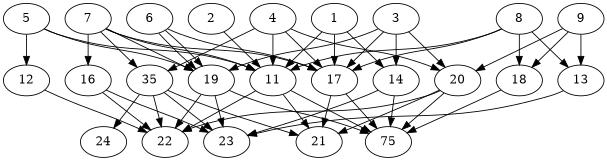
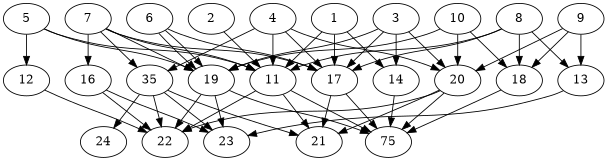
  digraph {
    node [alpha=0.19]
    1 [alpha=0.12 expect_size=31995904]
    11 [alpha=0.10 expect_size=40339456]
    14 [alpha=0.14 expect_size=26548224]
    17 [alpha=0.04 expect_size=33752064]
    21 [expect_size=13249536]
    22 [alpha=0.18 expect_size=36332544]
    n7 [alpha=0.00 expect_size=23016448 label=75]
    23 [alpha=0.18 expect_size=33609728]
    2 [alpha=0.15 expect_size=12513280]
    3 [alpha=0.07 expect_size=9809920]
    19 [alpha=0.01 expect_size=35463168]
    20 [alpha=0.04 expect_size=31574016]
    4 [alpha=0.15 expect_size=23289856]
    n14 [alpha=0.16 expect_size=15784960 label=35]
    24 [alpha=0.05 expect_size=36191232]
    5 [alpha=0.16 expect_size=22795264]
    12 [expect_size=22166528]
    6 [alpha=0.12 expect_size=27608064]
    7 [alpha=0.01 expect_size=44750848]
    16 [expect_size=5990400]
    8 [expect_size=6535168]
    13 [alpha=0.01 expect_size=10210304]
    18 [alpha=0.10 expect_size=37195776]
    9 [alpha=0.18 expect_size=12300288]
+   10 [alpha=0.12 expect_size=40732672]
    1 -> 11
    1 -> 14
    1 -> 17
    11 -> 21
    11 -> 22
    11 -> n7
    14 -> n7
-   14 -> 23
    17 -> 21
    17 -> n7
    2 -> 11
    3 -> 14
    3 -> 17
    3 -> 19
    3 -> 20
    19 -> 22
    19 -> n7
    19 -> 23
    20 -> 21
    20 -> 22
    20 -> n7
    4 -> 11
    4 -> 17
    4 -> 20
    4 -> n14
    n14 -> 21
    n14 -> 22
    n14 -> 23
    n14 -> 24
    5 -> 11
    5 -> 19
    5 -> 12
    12 -> 22
    6 -> 17
    6 -> 19
    6 -> 19
    7 -> 11
    7 -> 17
    7 -> 19
    7 -> n14
    7 -> 16
    16 -> 22
    16 -> 23
    8 -> 11
    8 -> 17
    8 -> 13
    8 -> 18
    13 -> 23
    18 -> n7
    9 -> 20
    9 -> 13
    9 -> 18
+   10 -> 19
+   10 -> 20
+   10 -> 18
  }
